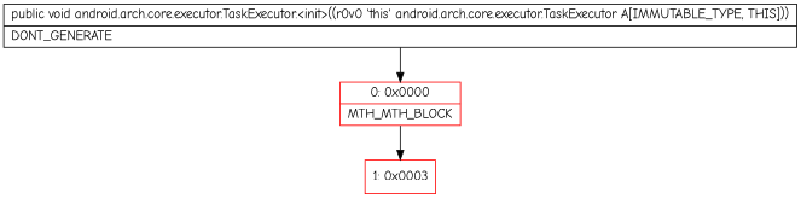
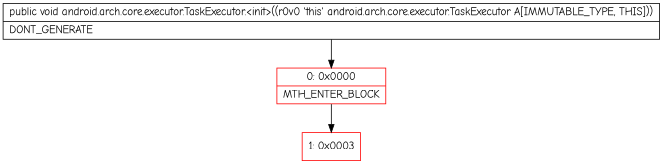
  digraph {
    fontname="Comic Neue"
    node [color=red shape=record fontname="Comic Neue"]
    edge [fontname="Comic Neue"]
-   n1 [label="{0\:\ 0x0000|MTH_MTH_BLOCK\l}"]
+   n1 [label="{0\:\ 0x0000|MTH_ENTER_BLOCK\l}"]
    n2 [label="{1\:\ 0x0003}"]
    n3 [label="{public void android.arch.core.executor.TaskExecutor.\<init\>((r0v0 'this' android.arch.core.executor.TaskExecutor A[IMMUTABLE_TYPE, THIS]))  | DONT_GENERATE\l}" color=""]
    subgraph cluster_1 {
      label="R(0)"
    }
    n1 -> n2
    n3 -> n1
  }
